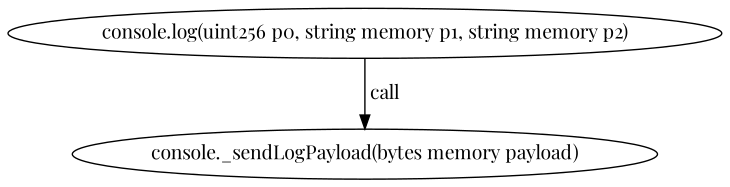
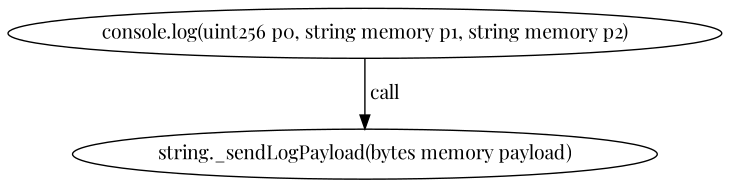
  digraph {
    fontname="Playfair Display"
    node [fontname="Playfair Display"]
    "console.log(uint256 p0, string memory p1, string memory p2)" [height=0.5 width=6.9523]
-   "console._sendLogPayload(bytes memory payload)" [height=0.5 width=5.7372]
+   "console._sendLogPayload(bytes memory payload)" [height=0.5 width=5.7372 label="string._sendLogPayload(bytes memory payload)"]
    "console.log(uint256 p0, string memory p1, string memory p2)" -> "console._sendLogPayload(bytes memory payload)" [label=" call" fontname="Playfair Display"]
  }
